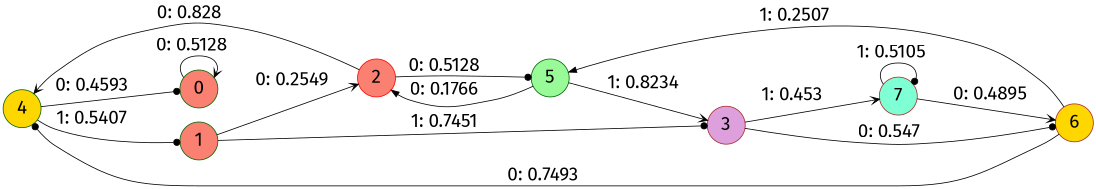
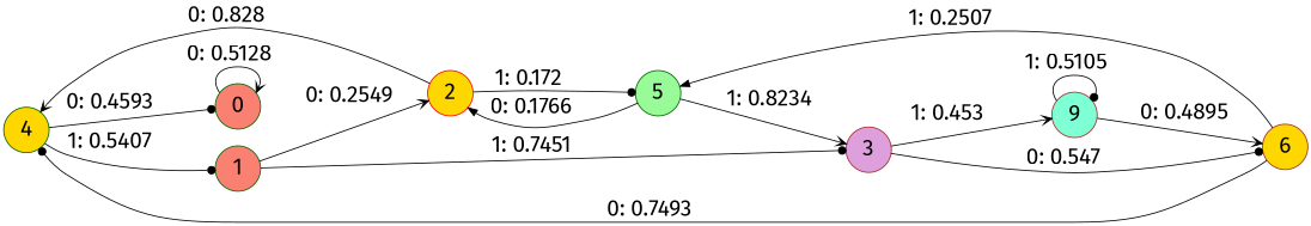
  digraph {
    fontname="Fira Sans"
    rankdir=LR
    node [color=darkgreen fillcolor=gold fontname="Fira Sans" fontsize=24 shape=circle style=filled]
    edge [arrowhead=dot fontname="Fira Sans" fontsize=24]
    0 [fillcolor=salmon]
    1 [fillcolor=salmon]
-   2 [color=red fillcolor=salmon]
+   2 [color=red]
    3 [color=brown fillcolor=plum]
    4
    5 [fillcolor=palegreen]
    6 [color=brown]
-   7 [color=brown fillcolor=aquamarine]
+   7 [color=brown fillcolor=aquamarine label=9]
    0 -> 0 [arrowhead=vee label="0: 0.5128   "]
    1 -> 2 [arrowhead=vee label="0: 0.2549   "]
    1 -> 3 [label="1: 0.7451   "]
    2 -> 4 [arrowhead=vee label="0: 0.828    "]
-   2 -> 5 [label="0: 0.5128   "]
+   2 -> 5 [label="1: 0.172    "]
    3 -> 6 [label="0: 0.547    "]
    3 -> 7 [arrowhead=vee label="1: 0.453    "]
    4 -> 0 [label="0: 0.4593   "]
    4 -> 1 [label="1: 0.5407   "]
    5 -> 2 [arrowhead=normal label="0: 0.1766   "]
    5 -> 3 [arrowhead=vee label="1: 0.8234   "]
    6 -> 4 [label="0: 0.7493   "]
    6 -> 5 [arrowhead=normal label="1: 0.2507   "]
    7 -> 6 [arrowhead=vee label="0: 0.4895   "]
    7 -> 7 [label="1: 0.5105   "]
  }
